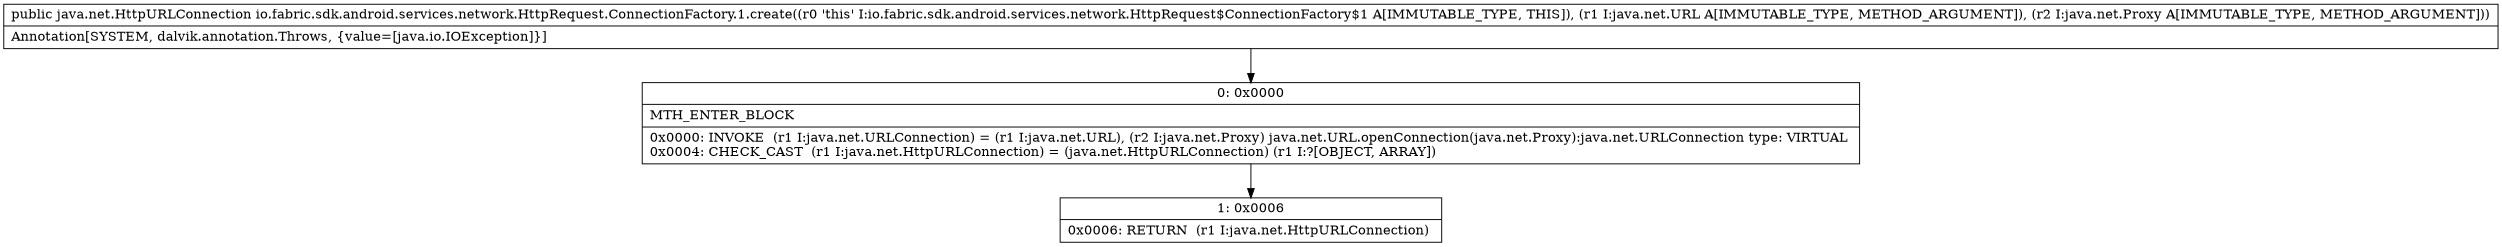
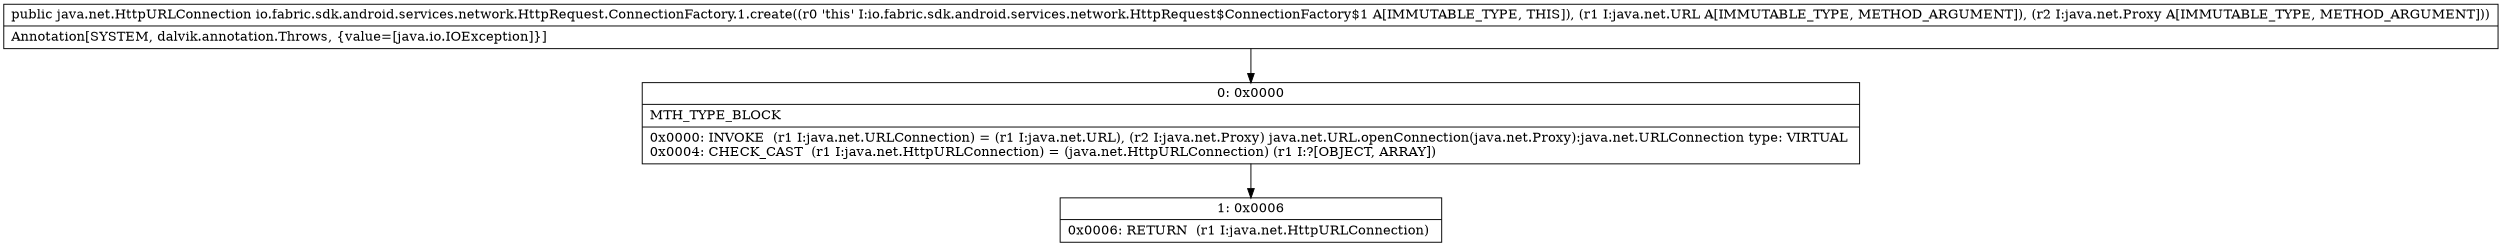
  digraph {
    node [shape=record]
-   n1 [label="{0\:\ 0x0000|MTH_ENTER_BLOCK\l|0x0000: INVOKE  (r1 I:java.net.URLConnection) = (r1 I:java.net.URL), (r2 I:java.net.Proxy) java.net.URL.openConnection(java.net.Proxy):java.net.URLConnection type: VIRTUAL \l0x0004: CHECK_CAST  (r1 I:java.net.HttpURLConnection) = (java.net.HttpURLConnection) (r1 I:?[OBJECT, ARRAY]) \l}"]
+   n1 [label="{0\:\ 0x0000|MTH_TYPE_BLOCK\l|0x0000: INVOKE  (r1 I:java.net.URLConnection) = (r1 I:java.net.URL), (r2 I:java.net.Proxy) java.net.URL.openConnection(java.net.Proxy):java.net.URLConnection type: VIRTUAL \l0x0004: CHECK_CAST  (r1 I:java.net.HttpURLConnection) = (java.net.HttpURLConnection) (r1 I:?[OBJECT, ARRAY]) \l}"]
    n2 [label="{1\:\ 0x0006|0x0006: RETURN  (r1 I:java.net.HttpURLConnection) \l}"]
    n3 [label="{public java.net.HttpURLConnection io.fabric.sdk.android.services.network.HttpRequest.ConnectionFactory.1.create((r0 'this' I:io.fabric.sdk.android.services.network.HttpRequest$ConnectionFactory$1 A[IMMUTABLE_TYPE, THIS]), (r1 I:java.net.URL A[IMMUTABLE_TYPE, METHOD_ARGUMENT]), (r2 I:java.net.Proxy A[IMMUTABLE_TYPE, METHOD_ARGUMENT]))  | Annotation[SYSTEM, dalvik.annotation.Throws, \{value=[java.io.IOException]\}]\l}"]
    n1 -> n2
    n3 -> n1
  }
